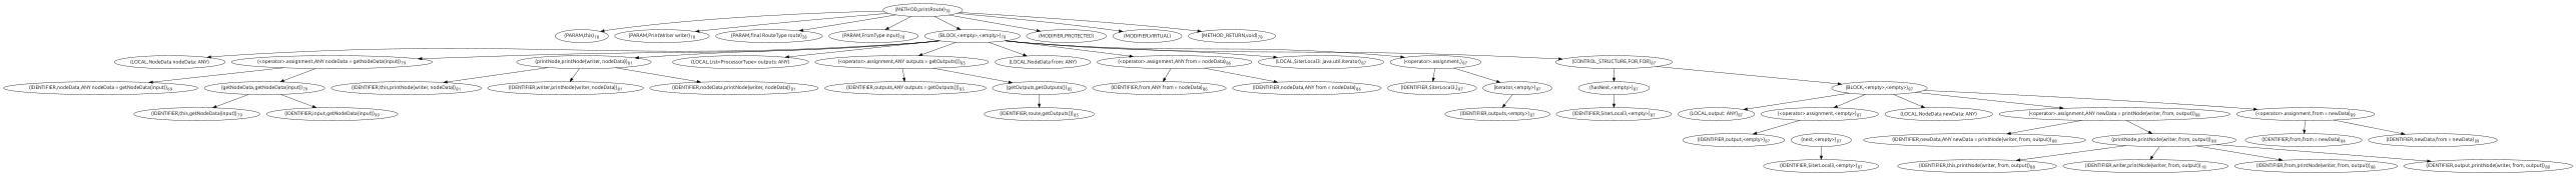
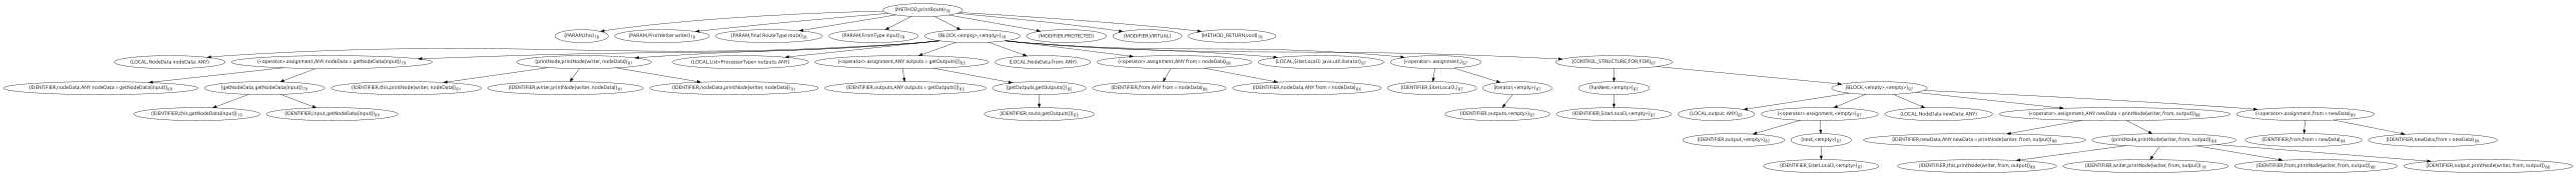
  digraph {
    fontname=Ubuntu
    node [fontname=Ubuntu]
    edge [fontname=Ubuntu]
    n1 [label=<(METHOD,printRoute)<SUB>78</SUB>>]
    n2 [label=<(PARAM,this)<SUB>78</SUB>>]
    n3 [label=<(PARAM,PrintWriter writer)<SUB>78</SUB>>]
    n4 [label=<(PARAM,final RouteType route)<SUB>28</SUB>>]
    n5 [label=<(PARAM,FromType input)<SUB>78</SUB>>]
    n6 [label=<(BLOCK,&lt;empty&gt;,&lt;empty&gt;)<SUB>78</SUB>>]
    n7 [label=<(MODIFIER,PROTECTED)>]
    n8 [label=<(MODIFIER,VIRTUAL)>]
    n9 [label=<(METHOD_RETURN,void)<SUB>78</SUB>>]
    n10 [label=<(LOCAL,NodeData nodeData: ANY)>]
    n11 [label=<(&lt;operator&gt;.assignment,ANY nodeData = getNodeData(input))<SUB>79</SUB>>]
    n12 [label=<(printNode,printNode(writer, nodeData))<SUB>81</SUB>>]
    n13 [label=<(LOCAL,List&lt;ProcessorType&gt; outputs: ANY)>]
    n14 [label=<(&lt;operator&gt;.assignment,ANY outputs = getOutputs())<SUB>85</SUB>>]
    n15 [label=<(LOCAL,NodeData from: ANY)>]
    n16 [label=<(&lt;operator&gt;.assignment,ANY from = nodeData)<SUB>86</SUB>>]
    n17 [label=<(LOCAL,$iterLocal3: java.util.Iterator)<SUB>87</SUB>>]
    n18 [label=<(&lt;operator&gt;.assignment,)<SUB>87</SUB>>]
    n19 [label=<(CONTROL_STRUCTURE,FOR,FOR)<SUB>87</SUB>>]
    n20 [label=<(IDENTIFIER,nodeData,ANY nodeData = getNodeData(input))<SUB>69</SUB>>]
    n21 [label=<(getNodeData,getNodeData(input))<SUB>79</SUB>>]
    n22 [label=<(IDENTIFIER,this,printNode(writer, nodeData))<SUB>81</SUB>>]
    n23 [label=<(IDENTIFIER,writer,printNode(writer, nodeData))<SUB>81</SUB>>]
    n24 [label=<(IDENTIFIER,nodeData,printNode(writer, nodeData))<SUB>81</SUB>>]
    n25 [label=<(IDENTIFIER,outputs,ANY outputs = getOutputs())<SUB>85</SUB>>]
    n26 [label=<(getOutputs,getOutputs())<SUB>85</SUB>>]
    n27 [label=<(IDENTIFIER,from,ANY from = nodeData)<SUB>86</SUB>>]
    n28 [label=<(IDENTIFIER,nodeData,ANY from = nodeData)<SUB>86</SUB>>]
    n29 [label=<(IDENTIFIER,$iterLocal3,)<SUB>87</SUB>>]
    n30 [label=<(iterator,&lt;empty&gt;)<SUB>87</SUB>>]
    n31 [label=<(hasNext,&lt;empty&gt;)<SUB>87</SUB>>]
    n32 [label=<(BLOCK,&lt;empty&gt;,&lt;empty&gt;)<SUB>87</SUB>>]
    n33 [label=<(IDENTIFIER,this,getNodeData(input))<SUB>79</SUB>>]
    n34 [label=<(IDENTIFIER,input,getNodeData(input))<SUB>99</SUB>>]
    n35 [label=<(IDENTIFIER,route,getOutputs())<SUB>85</SUB>>]
    n36 [label=<(IDENTIFIER,outputs,&lt;empty&gt;)<SUB>87</SUB>>]
    n37 [label=<(IDENTIFIER,$iterLocal3,&lt;empty&gt;)<SUB>87</SUB>>]
    n38 [label=<(LOCAL,output: ANY)<SUB>87</SUB>>]
    n39 [label=<(&lt;operator&gt;.assignment,&lt;empty&gt;)<SUB>87</SUB>>]
    n40 [label=<(LOCAL,NodeData newData: ANY)>]
    n41 [label=<(&lt;operator&gt;.assignment,ANY newData = printNode(writer, from, output))<SUB>88</SUB>>]
    n42 [label=<(&lt;operator&gt;.assignment,from = newData)<SUB>89</SUB>>]
    n43 [label=<(IDENTIFIER,output,&lt;empty&gt;)<SUB>87</SUB>>]
    n44 [label=<(next,&lt;empty&gt;)<SUB>87</SUB>>]
    n45 [label=<(IDENTIFIER,newData,ANY newData = printNode(writer, from, output))<SUB>88</SUB>>]
    n46 [label=<(printNode,printNode(writer, from, output))<SUB>88</SUB>>]
    n47 [label=<(IDENTIFIER,from,from = newData)<SUB>84</SUB>>]
    n48 [label=<(IDENTIFIER,newData,from = newData)<SUB>89</SUB>>]
    n49 [label=<(IDENTIFIER,$iterLocal3,&lt;empty&gt;)<SUB>87</SUB>>]
    n50 [label=<(IDENTIFIER,this,printNode(writer, from, output))<SUB>88</SUB>>]
    n51 [label=<(IDENTIFIER,writer,printNode(writer, from, output))<SUB>18</SUB>>]
    n52 [label=<(IDENTIFIER,from,printNode(writer, from, output))<SUB>88</SUB>>]
    n53 [label=<(IDENTIFIER,output,printNode(writer, from, output))<SUB>88</SUB>>]
    n1 -> n2
    n1 -> n3
    n1 -> n4
    n1 -> n5
    n1 -> n6
    n1 -> n7
    n1 -> n8
    n1 -> n9
    n6 -> n10
    n6 -> n11
    n6 -> n12
    n6 -> n13
    n6 -> n14
    n6 -> n15
    n6 -> n16
    n6 -> n17
    n6 -> n18
    n6 -> n19
    n11 -> n20
    n11 -> n21
    n12 -> n22
    n12 -> n23
    n12 -> n24
    n14 -> n25
    n14 -> n26
    n16 -> n27
    n16 -> n28
    n18 -> n29
    n18 -> n30
    n19 -> n31
    n19 -> n32
    n21 -> n33
    n21 -> n34
    n26 -> n35
    n30 -> n36
    n31 -> n37
    n32 -> n38
    n32 -> n39
    n32 -> n40
    n32 -> n41
    n32 -> n42
    n39 -> n43
+   n39 -> n44
    n41 -> n45
    n41 -> n46
    n42 -> n47
    n42 -> n48
    n44 -> n49
    n46 -> n50
    n46 -> n51
    n46 -> n52
    n46 -> n53
  }
